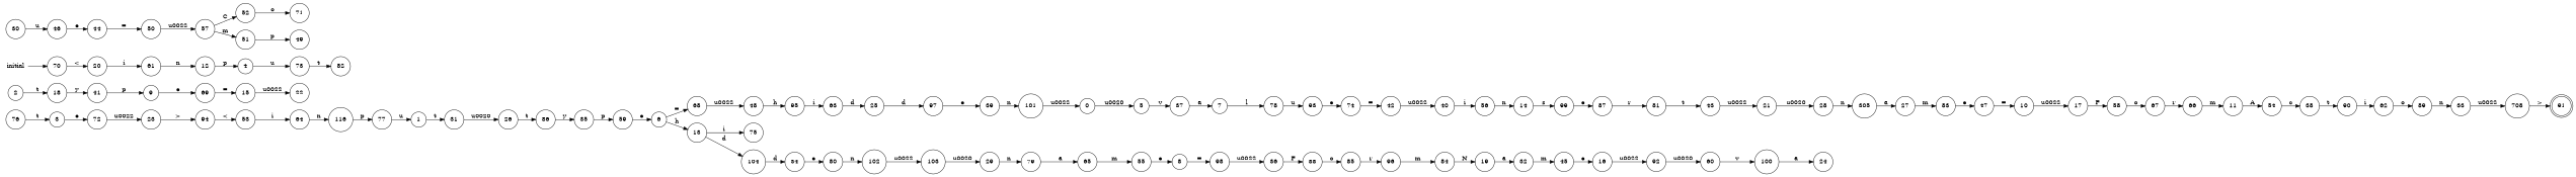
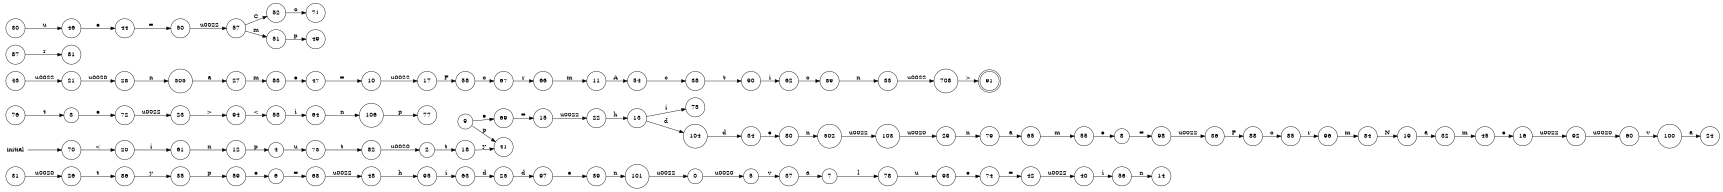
  digraph {
    rankdir=LR
    node [shape=circle]
    0
    5
    37
    7
-   1
    31
    26
    86
    2
    18
    41
    9
    3
    72
    23
    94
    4
    73
    82
    78
    6
    68
    48
    95
    93
    74
    8
    98
    36
    88
    69
    15
    22
    10
    17
    58
    67
    11
    54
    38
    90
    12
    13
    75
    104
    34
    14
-   99
    87
    81
    16
    92
    60
    100
    66
    19
    32
    45
    20
    61
    21
    28
    n63 [label=305]
    27
    53
    64
    30
    46
    44
    25
    97
    39
    101
    35
    59
    83
    47
    29
    79
    65
    55
    50
    n83 [label=708]
    33
    91 [shape=doublecircle]
    80
-   102
+   102 [label=502]
    103
    85
    96
    62
    89
    40
    56
    42
    43
    57
    52
    51
    63
    76
    71
    49
-   106 [label=116]
+   106
    77
    24
    70
    initial [shape=plaintext]
    84
    0 -> 5 [label="\u0020"]
    5 -> 37 [label=v]
    37 -> 7 [label=a]
    7 -> 78 [label=l]
-   1 -> 31 [label=t]
    31 -> 26 [label="\u0020"]
    26 -> 86 [label=t]
    86 -> 35 [label=y]
    2 -> 18 [label=t]
    18 -> 41 [label=y]
-   41 -> 9 [label=p]
+   9 -> 41 [label=p]
    9 -> 69 [label=e]
    3 -> 72 [label=e]
    72 -> 23 [label="\u0022"]
    23 -> 94 [label=">"]
    94 -> 53 [label="<"]
    4 -> 73 [label=u]
    73 -> 82 [label=t]
+   82 -> 2 [label="\u0020"]
    78 -> 93 [label=u]
    6 -> 68 [label="="]
    68 -> 48 [label="\u0022"]
    48 -> 95 [label=h]
    95 -> 63 [label=i]
    93 -> 74 [label=e]
    74 -> 42 [label="="]
    8 -> 98 [label="="]
    98 -> 36 [label="\u0022"]
    36 -> 88 [label=F]
    88 -> 85 [label=o]
    69 -> 15 [label="="]
    15 -> 22 [label="\u0022"]
-   6 -> 13 [label=h]
+   22 -> 13 [label=h]
    10 -> 17 [label="\u0022"]
    17 -> 58 [label=F]
    58 -> 67 [label=o]
    67 -> 66 [label=r]
    11 -> 54 [label=A]
    54 -> 38 [label=c]
    38 -> 90 [label=t]
    90 -> 62 [label=i]
    12 -> 4 [label=p]
    13 -> 75 [label=i]
    13 -> 104 [label=d]
    104 -> 34 [label=d]
    34 -> 80 [label=e]
-   14 -> 99 [label=s]
-   99 -> 87 [label=e]
    87 -> 81 [label=r]
-   81 -> 43 [label=t]
    16 -> 92 [label="\u0022"]
    92 -> 60 [label="\u0020"]
    60 -> 100 [label=v]
    100 -> 24 [label=a]
    66 -> 11 [label=m]
    19 -> 32 [label=a]
    32 -> 45 [label=m]
    45 -> 16 [label=e]
    20 -> 61 [label=i]
    61 -> 12 [label=n]
    21 -> 28 [label="\u0020"]
    28 -> n63 [label=n]
    n63 -> 27 [label=a]
    27 -> 83 [label=m]
    53 -> 64 [label=i]
    64 -> 106 [label=n]
    30 -> 46 [label=u]
    46 -> 44 [label=e]
    44 -> 50 [label="="]
    25 -> 97 [label=d]
    97 -> 39 [label=e]
    39 -> 101 [label=n]
    101 -> 0 [label="\u0022"]
    35 -> 59 [label=p]
    59 -> 6 [label=e]
    83 -> 47 [label=e]
    47 -> 10 [label="="]
    29 -> 79 [label=n]
    79 -> 65 [label=a]
    65 -> 55 [label=m]
    55 -> 8 [label=e]
    50 -> 57 [label="\u0022"]
    n83 -> 91 [label=">"]
    33 -> n83 [label="\u0022"]
    80 -> 102 [label=n]
    102 -> 103 [label="\u0022"]
    103 -> 29 [label="\u0020"]
    85 -> 96 [label=r]
    96 -> 84 [label=m]
    62 -> 89 [label=o]
    89 -> 33 [label=n]
    40 -> 56 [label=i]
    56 -> 14 [label=n]
    42 -> 40 [label="\u0022"]
    43 -> 21 [label="\u0022"]
    57 -> 52 [label=C]
    57 -> 51 [label=m]
    52 -> 71 [label=o]
    51 -> 49 [label=p]
    63 -> 25 [label=d]
    76 -> 3 [label=t]
    106 -> 77 [label=p]
-   77 -> 1 [label=u]
    70 -> 20 [label="<"]
    initial -> 70
    84 -> 19 [label=N]
  }
